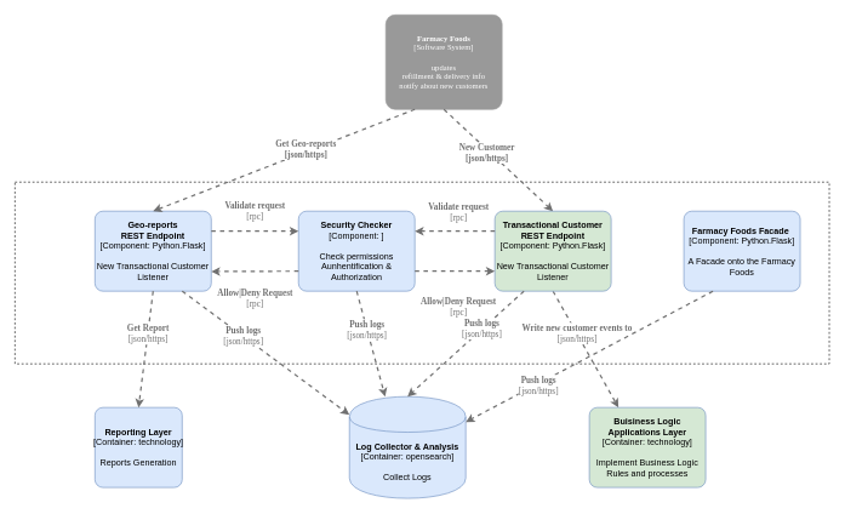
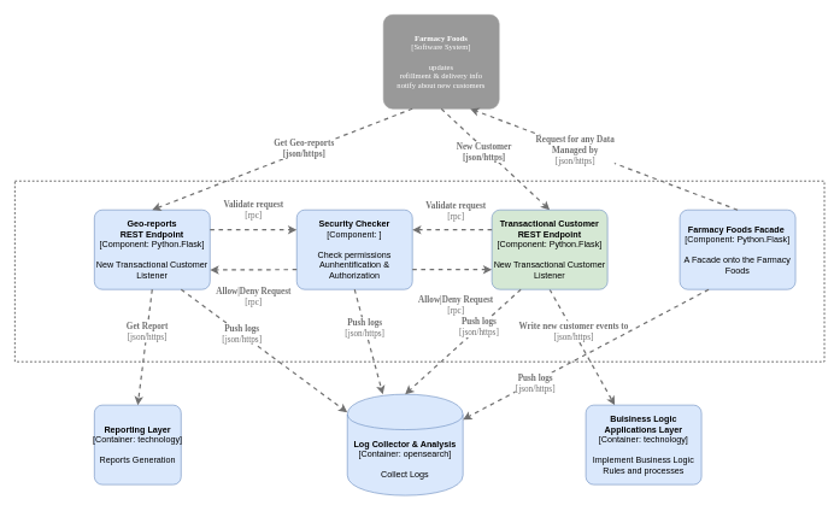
  <mxCell id="0" />
  <mxCell id="1" parent="0" />
  <mxCell id="2" value="" style="rounded=0;whiteSpace=wrap;html=1;dashed=1;" parent="1" vertex="1"><mxGeometry x="20" y="250" width="1120" height="250" as="geometry" /></mxCell>
  <mxCell id="3" value="&lt;b style=&quot;font-size: 11px;&quot;&gt;Farmacy Foods&lt;/b&gt;&lt;div style=&quot;font-size: 11px;&quot;&gt;[Software System]&lt;/div&gt;&lt;br style=&quot;font-size: 11px;&quot;&gt;&lt;div style=&quot;font-size: 11px;&quot;&gt;updates&#10;refillment &amp; delivery info&#10;notify about new customers&lt;/div&gt;" style="rounded=1;whiteSpace=wrap;html=1;labelBackgroundColor=none;fillColor=#999999;fontColor=#ffffff;align=center;arcSize=10;strokeColor=#999999;metaEdit=1;metaData={&quot;c4Type&quot;:{&quot;editable&quot;:false}};points=[[0.25,0,0],[0.5,0,0],[0.75,0,0],[1,0.25,0],[1,0.5,0],[1,0.75,0],[0.75,1,0],[0.5,1,0],[0.25,1,0],[0,0.75,0],[0,0.5,0],[0,0.25,0]];fontFamily=PT Mono;fontSize=11;" parent="1" vertex="1"><mxGeometry x="530" y="20" width="160" height="130" as="geometry" /></mxCell>
  <mxCell id="4" value="&lt;div style=&quot;text-align: left&quot;&gt;&lt;div style=&quot;text-align: center&quot;&gt;&lt;b&gt;Write new customer events to&lt;/b&gt;&lt;/div&gt;&lt;div style=&quot;text-align: center&quot;&gt;[json/https]&lt;/div&gt;&lt;/div&gt;" style="edgeStyle=none;rounded=0;html=1;entryX=0.25;entryY=0;jettySize=auto;orthogonalLoop=1;strokeColor=#707070;strokeWidth=2;fontColor=#707070;jumpStyle=none;dashed=1;metaEdit=1;metaData={&quot;c4Type&quot;:{&quot;editable&quot;:false}};fontFamily=PT Mono;fontSize=12;startArrow=none;startFill=0;endArrow=classic;endFill=1;verticalAlign=middle;entryDx=0;entryDy=0;entryPerimeter=0;exitX=0.5;exitY=1;exitDx=0;exitDy=0;exitPerimeter=0;" parent="1" target="12" edge="1"><mxGeometry x="-0.273" width="160" relative="1" as="geometry"><mxPoint x="760" y="400" as="sourcePoint" /><mxPoint x="760" y="535" as="targetPoint" /><mxPoint as="offset" /></mxGeometry></mxCell>
  <mxCell id="5" value="New Customer&lt;br&gt;[json/https]" style="endArrow=classic;html=1;rounded=0;fontFamily=PT Mono;fontSize=12;fontColor=#707070;verticalAlign=middle;exitX=0.5;exitY=1;exitDx=0;exitDy=0;exitPerimeter=0;entryX=0.5;entryY=0;entryDx=0;entryDy=0;entryPerimeter=0;dashed=1;strokeColor=#707070;strokeWidth=2;endFill=1;startFill=0;fontStyle=1" parent="1" source="3" target="6" edge="1"><mxGeometry x="-0.176" y="-3" width="50" height="50" relative="1" as="geometry"><mxPoint x="720" y="180" as="sourcePoint" /><mxPoint x="720" y="290" as="targetPoint" /><mxPoint x="-1" as="offset" /></mxGeometry></mxCell>
  <mxCell id="6" value="&lt;b&gt;Transactional Customer REST Endpoint&lt;/b&gt;&lt;br&gt;&lt;div&gt;[Component:&amp;nbsp;&lt;span&gt;Python.Flask&lt;/span&gt;&lt;span&gt;]&lt;/span&gt;&lt;/div&gt;&lt;br&gt;&lt;div&gt;New Transactional Customer Listener&lt;/div&gt;" style="rounded=1;whiteSpace=wrap;html=1;labelBackgroundColor=none;fillColor=#d5e8d4;fontColor=#000000;align=center;arcSize=10;strokeColor=#6c8ebf;points=[[0.25,0,0],[0.5,0,0],[0.75,0,0],[1,0.25,0],[1,0.5,0],[1,0.75,0],[0.75,1,0],[0.5,1,0],[0.25,1,0],[0,0.75,0],[0,0.5,0],[0,0.25,0]];" parent="1" vertex="1"><mxGeometry x="680" y="290" width="160" height="110.0" as="geometry" /></mxCell>
  <mxCell id="7" value="&lt;span&gt;&lt;b&gt;Farmacy Foods Facade&amp;nbsp;&lt;br&gt;&lt;/b&gt;[Component:&amp;nbsp;&lt;/span&gt;&lt;span&gt;Python.Flask&lt;/span&gt;&lt;span&gt;]&lt;/span&gt;&lt;br&gt;&lt;br&gt;&lt;div&gt;A Facade onto the Farmacy Foods&lt;/div&gt;" style="rounded=1;whiteSpace=wrap;html=1;labelBackgroundColor=none;fillColor=#dae8fc;fontColor=#000000;align=center;arcSize=10;strokeColor=#6c8ebf;points=[[0.25,0,0],[0.5,0,0],[0.75,0,0],[1,0.25,0],[1,0.5,0],[1,0.75,0],[0.75,1,0],[0.5,1,0],[0.25,1,0],[0,0.75,0],[0,0.5,0],[0,0.25,0]];" parent="1" vertex="1"><mxGeometry x="940" y="290" width="160" height="110.0" as="geometry" /></mxCell>
+ <mxCell id="8" value="&lt;div style=&quot;text-align: left&quot;&gt;&lt;div style=&quot;text-align: center&quot;&gt;&lt;b&gt;Request for any Data&#10;Managed by&lt;/b&gt;&lt;/div&gt;&lt;div style=&quot;text-align: center&quot;&gt;[json/https]&lt;/div&gt;&lt;/div&gt;" style="edgeStyle=none;rounded=0;html=1;entryX=0.75;entryY=1;jettySize=auto;orthogonalLoop=1;strokeColor=#707070;strokeWidth=2;fontColor=#707070;jumpStyle=none;dashed=1;metaEdit=1;metaData={&quot;c4Type&quot;:{&quot;editable&quot;:false}};fontFamily=PT Mono;fontSize=12;startArrow=none;startFill=0;endArrow=classic;endFill=1;verticalAlign=middle;entryDx=0;entryDy=0;entryPerimeter=0;exitX=0.5;exitY=0;exitDx=0;exitDy=0;exitPerimeter=0;" parent="1" source="7" target="3" edge="1"><mxGeometry x="0.211" y="2" width="160" relative="1" as="geometry"><mxPoint x="1230" y="100" as="sourcePoint" /><mxPoint x="1230" y="235" as="targetPoint" /><mxPoint as="offset" /></mxGeometry></mxCell>
  <mxCell id="9" value="&lt;b&gt;Security Checker&lt;/b&gt;&lt;br&gt;&lt;div&gt;[Component:&amp;nbsp;&lt;span&gt;]&lt;/span&gt;&lt;/div&gt;&lt;br&gt;&lt;div&gt;Check permissions&lt;br&gt;Aunhentification &amp;amp; Authorization&lt;/div&gt;" style="rounded=1;whiteSpace=wrap;html=1;labelBackgroundColor=none;fillColor=#dae8fc;fontColor=#000000;align=center;arcSize=10;strokeColor=#6c8ebf;points=[[0.25,0,0],[0.5,0,0],[0.75,0,0],[1,0.25,0],[1,0.5,0],[1,0.75,0],[0.75,1,0],[0.5,1,0],[0.25,1,0],[0,0.75,0],[0,0.5,0],[0,0.25,0]];" vertex="1" parent="1"><mxGeometry x="410" y="290" width="160" height="110.0" as="geometry" /></mxCell>
  <mxCell id="10" value="&lt;div style=&quot;text-align: left&quot;&gt;&lt;div style=&quot;text-align: center&quot;&gt;&lt;b&gt;Validate request&lt;/b&gt;&lt;/div&gt;&lt;div style=&quot;text-align: center&quot;&gt;[rpc]&lt;/div&gt;&lt;/div&gt;" style="edgeStyle=none;rounded=0;html=1;jettySize=auto;orthogonalLoop=1;strokeColor=#707070;strokeWidth=2;fontColor=#707070;jumpStyle=none;dashed=1;metaEdit=1;metaData={&quot;c4Type&quot;:{&quot;editable&quot;:false}};fontFamily=PT Mono;fontSize=12;startArrow=none;startFill=0;endArrow=classic;endFill=1;verticalAlign=middle;exitX=0;exitY=0.25;exitDx=0;exitDy=0;exitPerimeter=0;entryX=1;entryY=0.25;entryDx=0;entryDy=0;entryPerimeter=0;" edge="1" parent="1" source="6" target="9"><mxGeometry x="-0.091" y="-27" width="160" relative="1" as="geometry"><mxPoint x="550" y="180" as="sourcePoint" /><mxPoint x="590" y="315" as="targetPoint" /><mxPoint as="offset" /></mxGeometry></mxCell>
  <mxCell id="11" value="&lt;div style=&quot;text-align: left&quot;&gt;&lt;div style=&quot;text-align: center&quot;&gt;&lt;b&gt;Allow|Deny Request&lt;/b&gt;&lt;/div&gt;&lt;div style=&quot;text-align: center&quot;&gt;[rpc]&lt;/div&gt;&lt;/div&gt;" style="edgeStyle=none;rounded=0;html=1;jettySize=auto;orthogonalLoop=1;strokeColor=#707070;strokeWidth=2;fontColor=#707070;jumpStyle=none;dashed=1;metaEdit=1;metaData={&quot;c4Type&quot;:{&quot;editable&quot;:false}};fontFamily=PT Mono;fontSize=12;startArrow=none;startFill=0;endArrow=classic;endFill=1;verticalAlign=middle;exitX=1;exitY=0.75;exitDx=0;exitDy=0;exitPerimeter=0;entryX=0;entryY=0.75;entryDx=0;entryDy=0;entryPerimeter=0;" edge="1" parent="1" source="9" target="6"><mxGeometry x="0.091" y="-47" width="160" relative="1" as="geometry"><mxPoint x="570" y="180" as="sourcePoint" /><mxPoint x="460" y="180" as="targetPoint" /><mxPoint y="1" as="offset" /></mxGeometry></mxCell>
- <mxCell id="12" value="&lt;b&gt;Buisiness Logic Applications Layer&lt;/b&gt;&lt;br&gt;&lt;div&gt;[Container: technology&lt;span&gt;]&lt;/span&gt;&lt;/div&gt;&lt;br&gt;&lt;div&gt;Implement Business Logic&lt;br&gt;Rules and processes&lt;/div&gt;" style="rounded=1;whiteSpace=wrap;html=1;labelBackgroundColor=none;fillColor=#d5e8d4;fontColor=#000000;align=center;arcSize=10;strokeColor=#6c8ebf;points=[[0.25,0,0],[0.5,0,0],[0.75,0,0],[1,0.25,0],[1,0.5,0],[1,0.75,0],[0.75,1,0],[0.5,1,0],[0.25,1,0],[0,0.75,0],[0,0.5,0],[0,0.25,0]];" vertex="1" parent="1"><mxGeometry x="810" y="560" width="160" height="110.0" as="geometry" /></mxCell>
+ <mxCell id="12" value="&lt;b&gt;Buisiness Logic Applications Layer&lt;/b&gt;&lt;br&gt;&lt;div&gt;[Container: technology&lt;span&gt;]&lt;/span&gt;&lt;/div&gt;&lt;br&gt;&lt;div&gt;Implement Business Logic&lt;br&gt;Rules and processes&lt;/div&gt;" style="rounded=1;whiteSpace=wrap;html=1;labelBackgroundColor=none;fillColor=#dae8fc;fontColor=#000000;align=center;arcSize=10;strokeColor=#6c8ebf;points=[[0.25,0,0],[0.5,0,0],[0.75,0,0],[1,0.25,0],[1,0.5,0],[1,0.75,0],[0.75,1,0],[0.5,1,0],[0.25,1,0],[0,0.75,0],[0,0.5,0],[0,0.25,0]];" vertex="1" parent="1"><mxGeometry x="810" y="560" width="160" height="110.0" as="geometry" /></mxCell>
  <mxCell id="13" value="&lt;b&gt;Reporting Layer&lt;/b&gt;&lt;br&gt;&lt;div&gt;[Container:&lt;span&gt;&amp;nbsp;technology&lt;/span&gt;&lt;span&gt;]&lt;/span&gt;&lt;/div&gt;&lt;br&gt;&lt;div&gt;Reports Generation&lt;/div&gt;" style="rounded=1;whiteSpace=wrap;html=1;labelBackgroundColor=none;fillColor=#dae8fc;fontColor=#000000;align=center;arcSize=10;strokeColor=#6c8ebf;points=[[0.25,0,0],[0.5,0,0],[0.75,0,0],[1,0.25,0],[1,0.5,0],[1,0.75,0],[0.75,1,0],[0.5,1,0],[0.25,1,0],[0,0.75,0],[0,0.5,0],[0,0.25,0]];" vertex="1" parent="1"><mxGeometry x="130" y="560" width="120" height="110.0" as="geometry" /></mxCell>
  <mxCell id="14" value="&lt;b&gt;Geo-reports&lt;br&gt;REST Endpoint&lt;/b&gt;&lt;br&gt;&lt;div&gt;[Component:&amp;nbsp;&lt;span&gt;Python.Flask&lt;/span&gt;&lt;span&gt;]&lt;/span&gt;&lt;/div&gt;&lt;br&gt;&lt;div&gt;New Transactional Customer Listener&lt;/div&gt;" style="rounded=1;whiteSpace=wrap;html=1;labelBackgroundColor=none;fillColor=#dae8fc;fontColor=#000000;align=center;arcSize=10;strokeColor=#6c8ebf;points=[[0.25,0,0],[0.5,0,0],[0.75,0,0],[1,0.25,0],[1,0.5,0],[1,0.75,0],[0.75,1,0],[0.5,1,0],[0.25,1,0],[0,0.75,0],[0,0.5,0],[0,0.25,0]];" vertex="1" parent="1"><mxGeometry x="130" y="290" width="160" height="110.0" as="geometry" /></mxCell>
  <mxCell id="15" value="&lt;div style=&quot;text-align: left&quot;&gt;&lt;div style=&quot;text-align: center&quot;&gt;&lt;b&gt;Validate request&lt;/b&gt;&lt;/div&gt;&lt;div style=&quot;text-align: center&quot;&gt;[rpc]&lt;/div&gt;&lt;/div&gt;" style="edgeStyle=none;rounded=0;html=1;jettySize=auto;orthogonalLoop=1;strokeColor=#707070;strokeWidth=2;fontColor=#707070;jumpStyle=none;dashed=1;metaEdit=1;metaData={&quot;c4Type&quot;:{&quot;editable&quot;:false}};fontFamily=PT Mono;fontSize=12;startArrow=none;startFill=0;endArrow=classic;endFill=1;verticalAlign=middle;exitX=1;exitY=0.25;exitDx=0;exitDy=0;exitPerimeter=0;entryX=0;entryY=0.25;entryDx=0;entryDy=0;entryPerimeter=0;" edge="1" source="14" parent="1" target="9"><mxGeometry y="28" width="160" relative="1" as="geometry"><mxPoint x="0" y="180" as="sourcePoint" /><mxPoint x="20" y="317.5" as="targetPoint" /><mxPoint as="offset" /></mxGeometry></mxCell>
  <mxCell id="16" value="&lt;div style=&quot;text-align: left&quot;&gt;&lt;div style=&quot;text-align: center&quot;&gt;&lt;b&gt;Allow|Deny Request&lt;/b&gt;&lt;/div&gt;&lt;div style=&quot;text-align: center&quot;&gt;[rpc]&lt;/div&gt;&lt;/div&gt;" style="edgeStyle=none;rounded=0;html=1;jettySize=auto;orthogonalLoop=1;strokeColor=#707070;strokeWidth=2;fontColor=#707070;jumpStyle=none;dashed=1;metaEdit=1;metaData={&quot;c4Type&quot;:{&quot;editable&quot;:false}};fontFamily=PT Mono;fontSize=12;startArrow=none;startFill=0;endArrow=classic;endFill=1;verticalAlign=middle;exitX=0;exitY=0.75;exitDx=0;exitDy=0;exitPerimeter=0;" edge="1" parent="1" source="9"><mxGeometry x="0.003" y="37" width="160" relative="1" as="geometry"><mxPoint x="20" y="372.5" as="sourcePoint" /><mxPoint x="290" y="373" as="targetPoint" /><mxPoint as="offset" /></mxGeometry></mxCell>
  <mxCell id="17" value="Get Geo-reports&lt;br&gt;[json/https]" style="endArrow=classic;html=1;rounded=0;fontFamily=PT Mono;fontSize=12;fontColor=#707070;verticalAlign=middle;exitX=0.25;exitY=1;exitDx=0;exitDy=0;exitPerimeter=0;entryX=0.5;entryY=0;entryDx=0;entryDy=0;entryPerimeter=0;dashed=1;strokeColor=#707070;strokeWidth=2;endFill=1;startFill=0;fontStyle=1" edge="1" parent="1" source="3" target="14"><mxGeometry x="-0.176" y="-3" width="50" height="50" relative="1" as="geometry"><mxPoint x="390" y="130" as="sourcePoint" /><mxPoint x="540" y="270" as="targetPoint" /><mxPoint x="-1" as="offset" /></mxGeometry></mxCell>
  <mxCell id="18" value="&lt;div style=&quot;text-align: left&quot;&gt;&lt;div style=&quot;text-align: center&quot;&gt;&lt;b&gt;Get Report&lt;/b&gt;&lt;/div&gt;&lt;div style=&quot;text-align: center&quot;&gt;[json/https]&lt;/div&gt;&lt;/div&gt;" style="edgeStyle=none;rounded=0;html=1;entryX=0.5;entryY=0;jettySize=auto;orthogonalLoop=1;strokeColor=#707070;strokeWidth=2;fontColor=#707070;jumpStyle=none;dashed=1;metaEdit=1;metaData={&quot;c4Type&quot;:{&quot;editable&quot;:false}};fontFamily=PT Mono;fontSize=12;startArrow=none;startFill=0;endArrow=classic;endFill=1;verticalAlign=middle;entryDx=0;entryDy=0;entryPerimeter=0;exitX=0.5;exitY=1;exitDx=0;exitDy=0;exitPerimeter=0;" edge="1" parent="1" source="14" target="13"><mxGeometry x="-0.273" width="160" relative="1" as="geometry"><mxPoint x="260" y="580" as="sourcePoint" /><mxPoint x="350" y="740" as="targetPoint" /><mxPoint as="offset" /></mxGeometry></mxCell>
  <mxCell id="19" value="&lt;span&gt;&lt;b&gt;Log Collector &amp;amp; Analysis&lt;/b&gt;&lt;/span&gt;&lt;div&gt;[Container: opensearch]&lt;/div&gt;&lt;br&gt;&lt;div&gt;Collect Logs&lt;/div&gt;" style="shape=cylinder;whiteSpace=wrap;html=1;boundedLbl=1;rounded=0;labelBackgroundColor=none;fillColor=#dae8fc;fontSize=12;fontColor=#000000;align=center;strokeColor=#6c8ebf;points=[[0.5,0,0],[1,0.25,0],[1,0.5,0],[1,0.75,0],[0.5,1,0],[0,0.75,0],[0,0.5,0],[0,0.25,0]];" vertex="1" parent="1"><mxGeometry x="480" y="545" width="160" height="140" as="geometry" /></mxCell>
  <mxCell id="20" value="&lt;div style=&quot;text-align: left&quot;&gt;&lt;div style=&quot;text-align: center&quot;&gt;&lt;b&gt;Push logs&lt;/b&gt;&lt;/div&gt;&lt;div style=&quot;text-align: center&quot;&gt;[json/https]&lt;/div&gt;&lt;/div&gt;" style="edgeStyle=none;rounded=0;html=1;entryX=0;entryY=0.179;jettySize=auto;orthogonalLoop=1;strokeColor=#707070;strokeWidth=2;fontColor=#707070;jumpStyle=none;dashed=1;metaEdit=1;metaData={&quot;c4Type&quot;:{&quot;editable&quot;:false}};fontFamily=PT Mono;fontSize=12;startArrow=none;startFill=0;endArrow=classic;endFill=1;verticalAlign=middle;entryDx=0;entryDy=0;entryPerimeter=0;exitX=0.75;exitY=1;exitDx=0;exitDy=0;exitPerimeter=0;" edge="1" parent="1" source="14" target="19"><mxGeometry x="-0.273" width="160" relative="1" as="geometry"><mxPoint x="370" y="530" as="sourcePoint" /><mxPoint x="370" y="690" as="targetPoint" /><mxPoint as="offset" /></mxGeometry></mxCell>
  <mxCell id="21" value="&lt;div style=&quot;text-align: left&quot;&gt;&lt;div style=&quot;text-align: center&quot;&gt;&lt;b&gt;Push logs&lt;/b&gt;&lt;/div&gt;&lt;div style=&quot;text-align: center&quot;&gt;[json/https]&lt;/div&gt;&lt;/div&gt;" style="edgeStyle=none;rounded=0;html=1;entryX=0.5;entryY=0;jettySize=auto;orthogonalLoop=1;strokeColor=#707070;strokeWidth=2;fontColor=#707070;jumpStyle=none;dashed=1;metaEdit=1;metaData={&quot;c4Type&quot;:{&quot;editable&quot;:false}};fontFamily=PT Mono;fontSize=12;startArrow=none;startFill=0;endArrow=classic;endFill=1;verticalAlign=middle;entryDx=0;entryDy=0;entryPerimeter=0;exitX=0.25;exitY=1;exitDx=0;exitDy=0;exitPerimeter=0;" edge="1" parent="1" source="6" target="19"><mxGeometry x="-0.273" width="160" relative="1" as="geometry"><mxPoint x="680" y="560" as="sourcePoint" /><mxPoint x="910" y="730.06" as="targetPoint" /><mxPoint as="offset" /></mxGeometry></mxCell>
  <mxCell id="22" value="&lt;div style=&quot;text-align: left&quot;&gt;&lt;div style=&quot;text-align: center&quot;&gt;&lt;b&gt;Push logs&lt;/b&gt;&lt;/div&gt;&lt;div style=&quot;text-align: center&quot;&gt;[json/https]&lt;/div&gt;&lt;/div&gt;" style="edgeStyle=none;rounded=0;html=1;entryX=1;entryY=0.25;jettySize=auto;orthogonalLoop=1;strokeColor=#707070;strokeWidth=2;fontColor=#707070;jumpStyle=none;dashed=1;metaEdit=1;metaData={&quot;c4Type&quot;:{&quot;editable&quot;:false}};fontFamily=PT Mono;fontSize=12;startArrow=none;startFill=0;endArrow=classic;endFill=1;verticalAlign=middle;entryDx=0;entryDy=0;entryPerimeter=0;exitX=0.25;exitY=1;exitDx=0;exitDy=0;exitPerimeter=0;" edge="1" parent="1" source="7" target="19"><mxGeometry x="0.419" y="3" width="160" relative="1" as="geometry"><mxPoint x="740" y="570" as="sourcePoint" /><mxPoint x="580" y="715" as="targetPoint" /><mxPoint as="offset" /></mxGeometry></mxCell>
  <mxCell id="23" value="&lt;div style=&quot;text-align: left&quot;&gt;&lt;div style=&quot;text-align: center&quot;&gt;&lt;b&gt;Push logs&lt;/b&gt;&lt;/div&gt;&lt;div style=&quot;text-align: center&quot;&gt;[json/https]&lt;/div&gt;&lt;/div&gt;" style="edgeStyle=none;rounded=0;html=1;entryX=0.307;entryY=0;jettySize=auto;orthogonalLoop=1;strokeColor=#707070;strokeWidth=2;fontColor=#707070;jumpStyle=none;dashed=1;metaEdit=1;metaData={&quot;c4Type&quot;:{&quot;editable&quot;:false}};fontFamily=PT Mono;fontSize=12;startArrow=none;startFill=0;endArrow=classic;endFill=1;verticalAlign=middle;entryDx=0;entryDy=0;entryPerimeter=0;exitX=0.5;exitY=1;exitDx=0;exitDy=0;exitPerimeter=0;" edge="1" parent="1" source="9" target="19"><mxGeometry x="-0.273" width="160" relative="1" as="geometry"><mxPoint x="380" y="570" as="sourcePoint" /><mxPoint x="610" y="740.06" as="targetPoint" /><mxPoint as="offset" /></mxGeometry></mxCell>
